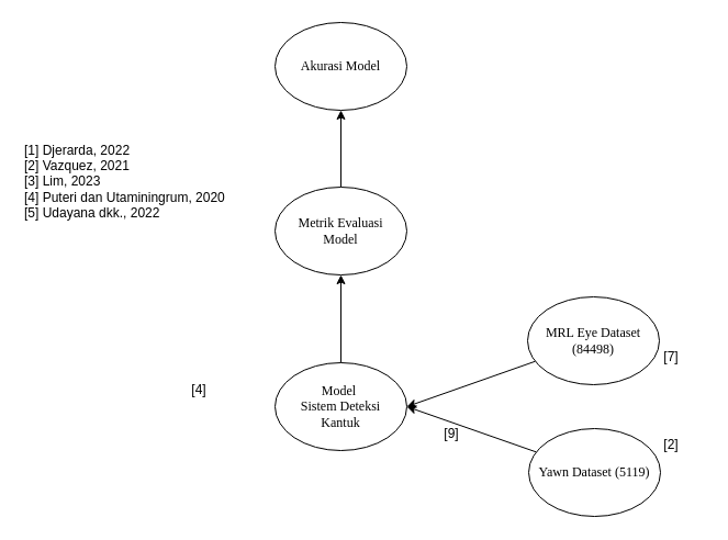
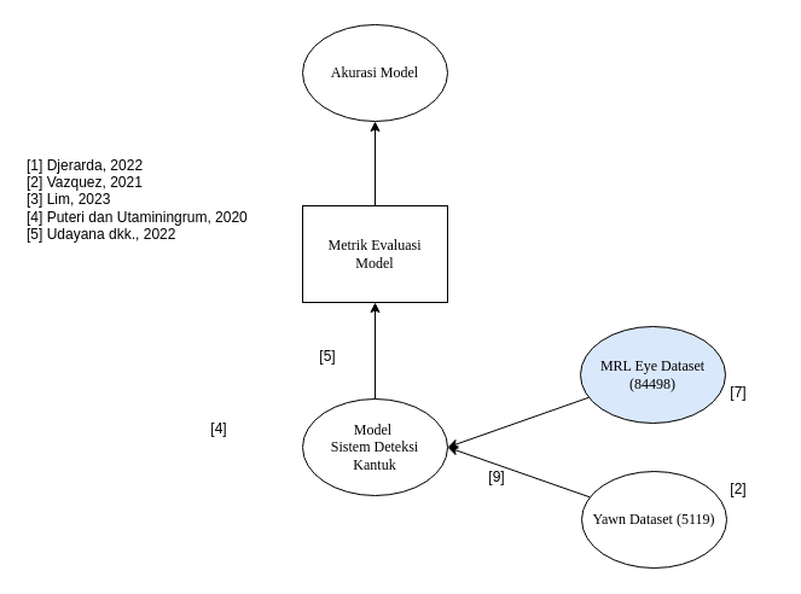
  <mxCell id="0" />
  <mxCell id="1" parent="0" />
  <mxCell id="2" value="" style="edgeStyle=orthogonalEdgeStyle;rounded=0;orthogonalLoop=1;jettySize=auto;html=1;" edge="1" parent="1" source="3" target="7"><mxGeometry relative="1" as="geometry" /></mxCell>
  <mxCell id="3" value="&lt;font face=&quot;Times New Roman&quot;&gt;Model&amp;nbsp;&lt;/font&gt;&lt;div&gt;&lt;font face=&quot;Times New Roman&quot;&gt;Sistem Deteksi&lt;/font&gt;&lt;div&gt;&lt;font face=&quot;Times New Roman&quot;&gt;Kantuk&lt;/font&gt;&lt;/div&gt;&lt;/div&gt;" style="ellipse;whiteSpace=wrap;html=1;" parent="1" vertex="1"><mxGeometry x="250" y="330" width="120" height="80" as="geometry" /></mxCell>
  <mxCell id="4" style="rounded=0;orthogonalLoop=1;jettySize=auto;html=1;entryX=1;entryY=0.5;entryDx=0;entryDy=0;" parent="1" source="5" target="3" edge="1"><mxGeometry relative="1" as="geometry" /></mxCell>
- <mxCell id="5" value="&lt;font face=&quot;Times New Roman&quot;&gt;MRL Eye Dataset (84498)&lt;/font&gt;" style="ellipse;whiteSpace=wrap;html=1;" parent="1" vertex="1"><mxGeometry x="480" y="270" width="120" height="80" as="geometry" /></mxCell>
+ <mxCell id="5" value="&lt;font face=&quot;Times New Roman&quot;&gt;MRL Eye Dataset (84498)&lt;/font&gt;" style="ellipse;whiteSpace=wrap;html=1;fillColor=#dae8fc;" parent="1" vertex="1"><mxGeometry x="480" y="270" width="120" height="80" as="geometry" /></mxCell>
  <mxCell id="6" value="" style="edgeStyle=orthogonalEdgeStyle;rounded=0;orthogonalLoop=1;jettySize=auto;html=1;" edge="1" parent="1" source="7" target="8"><mxGeometry relative="1" as="geometry" /></mxCell>
- <mxCell id="7" value="&lt;font face=&quot;Times New Roman&quot;&gt;Metrik Evaluasi&lt;/font&gt;&lt;div&gt;&lt;font face=&quot;Times New Roman&quot;&gt;Model&lt;/font&gt;&lt;/div&gt;" style="ellipse;whiteSpace=wrap;html=1;" parent="1" vertex="1"><mxGeometry x="250" y="170" width="120" height="80" as="geometry" /></mxCell>
+ <mxCell id="7" value="&lt;font face=&quot;Times New Roman&quot;&gt;Metrik Evaluasi&lt;/font&gt;&lt;div&gt;&lt;font face=&quot;Times New Roman&quot;&gt;Model&lt;/font&gt;&lt;/div&gt;" style="whiteSpace=wrap;html=1;rounded=0;" parent="1" vertex="1"><mxGeometry x="250" y="170" width="120" height="80" as="geometry" /></mxCell>
  <mxCell id="8" value="&lt;font face=&quot;Times New Roman&quot;&gt;Akurasi Model&lt;/font&gt;" style="ellipse;whiteSpace=wrap;html=1;" parent="1" vertex="1"><mxGeometry x="250" y="20" width="120" height="80" as="geometry" /></mxCell>
  <mxCell id="9" style="rounded=0;orthogonalLoop=1;jettySize=auto;html=1;entryX=1;entryY=0.5;entryDx=0;entryDy=0;" parent="1" source="10" target="3" edge="1"><mxGeometry relative="1" as="geometry" /></mxCell>
  <mxCell id="10" value="&lt;font face=&quot;Times New Roman&quot;&gt;Yawn Dataset (5119)&lt;/font&gt;" style="ellipse;whiteSpace=wrap;html=1;" parent="1" vertex="1"><mxGeometry x="481" y="390" width="120" height="80" as="geometry" /></mxCell>
  <mxCell id="11" value="[7]" style="text;html=1;align=center;verticalAlign=middle;whiteSpace=wrap;rounded=0;" parent="1" vertex="1"><mxGeometry x="581" y="310" width="60" height="30" as="geometry" /></mxCell>
  <mxCell id="12" value="[2]" style="text;html=1;align=center;verticalAlign=middle;whiteSpace=wrap;rounded=0;" parent="1" vertex="1"><mxGeometry x="581" y="390" width="60" height="30" as="geometry" /></mxCell>
  <mxCell id="13" value="&lt;div&gt;[1] Djerarda, 2022&lt;/div&gt;&lt;div&gt;[2] Vazquez, 2021&lt;/div&gt;&lt;div&gt;[3] Lim, 2023&lt;/div&gt;&lt;div&gt;[4] Puteri dan Utaminingrum, 2020&lt;br&gt;[5] Udayana dkk., 2022&lt;/div&gt;" style="text;html=1;align=left;verticalAlign=middle;whiteSpace=wrap;rounded=0;" parent="1" vertex="1"><mxGeometry x="20" y="130" width="230" height="70" as="geometry" /></mxCell>
  <mxCell id="14" value="[9]" style="text;html=1;align=center;verticalAlign=middle;whiteSpace=wrap;rounded=0;" vertex="1" parent="1"><mxGeometry x="381" y="380" width="60" height="30" as="geometry" /></mxCell>
  <mxCell id="15" value="[4]" style="text;html=1;align=center;verticalAlign=middle;whiteSpace=wrap;rounded=0;" vertex="1" parent="1"><mxGeometry x="151" y="340" width="60" height="30" as="geometry" /></mxCell>
+ <mxCell id="16" value="[5]" style="text;html=1;align=center;verticalAlign=middle;whiteSpace=wrap;rounded=0;" vertex="1" parent="1"><mxGeometry x="241" y="280" width="60" height="30" as="geometry" /></mxCell>
